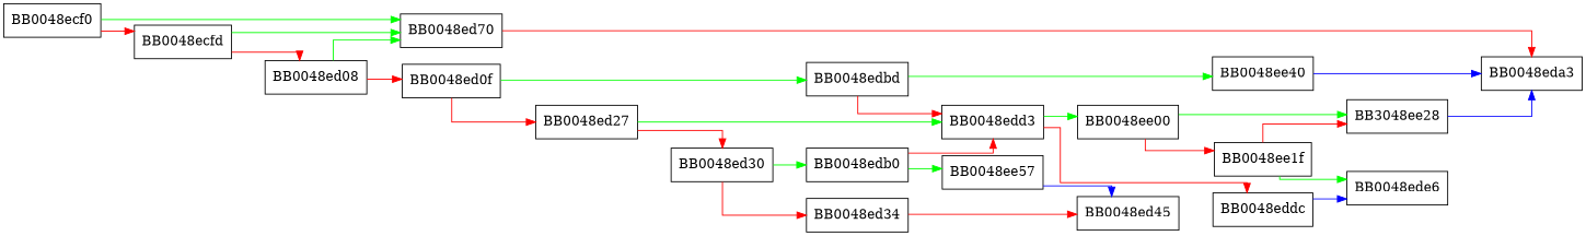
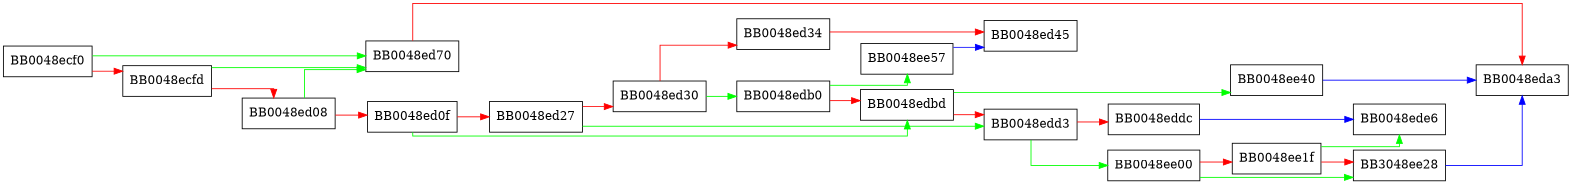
  digraph {
    fontname="DejaVu Serif"
    rankdir=LR
    splines=ortho
    node [fontname="DejaVu Serif" shape=box]
    edge [color=red fontname="DejaVu Serif"]
    BB0048ecf0
    BB0048ed70
    BB0048ecfd
    BB0048eda3
    BB0048ed08
    BB0048ed0f
    BB0048edbd
    BB0048ed27
    BB0048edd3
    BB0048ee40
    BB0048ed30
    BB0048ee00
    BB0048eddc
    BB0048edb0
    BB0048ed34
    n16 [label=BB3048ee28]
    BB0048ee1f
    BB0048ede6
    n19 [label=BB0048ee57]
    BB0048ed45
    BB0048ecf0 -> BB0048ed70 [color=green]
    BB0048ecf0 -> BB0048ecfd
    BB0048ed70 -> BB0048eda3
    BB0048ecfd -> BB0048ed70 [color=green]
    BB0048ecfd -> BB0048ed08
    BB0048ed08 -> BB0048ed70 [color=green]
    BB0048ed08 -> BB0048ed0f
    BB0048ed0f -> BB0048edbd [color=green]
    BB0048ed0f -> BB0048ed27
    BB0048edbd -> BB0048edd3
    BB0048edbd -> BB0048ee40 [color=green]
    BB0048ed27 -> BB0048edd3 [color=green]
    BB0048ed27 -> BB0048ed30
    BB0048edd3 -> BB0048ee00 [color=green]
    BB0048edd3 -> BB0048eddc
    BB0048ee40 -> BB0048eda3 [color=blue]
    BB0048ed30 -> BB0048edb0 [color=green]
    BB0048ed30 -> BB0048ed34
    BB0048ee00 -> n16 [color=green]
    BB0048ee00 -> BB0048ee1f
    BB0048eddc -> BB0048ede6 [color=blue]
-   BB0048edb0 -> BB0048edd3
+   BB0048edb0 -> BB0048edbd
    BB0048edb0 -> n19 [color=green]
    BB0048ed34 -> BB0048ed45
    n16 -> BB0048eda3 [color=blue]
    BB0048ee1f -> n16
    BB0048ee1f -> BB0048ede6 [color=green]
    n19 -> BB0048ed45 [color=blue]
  }
